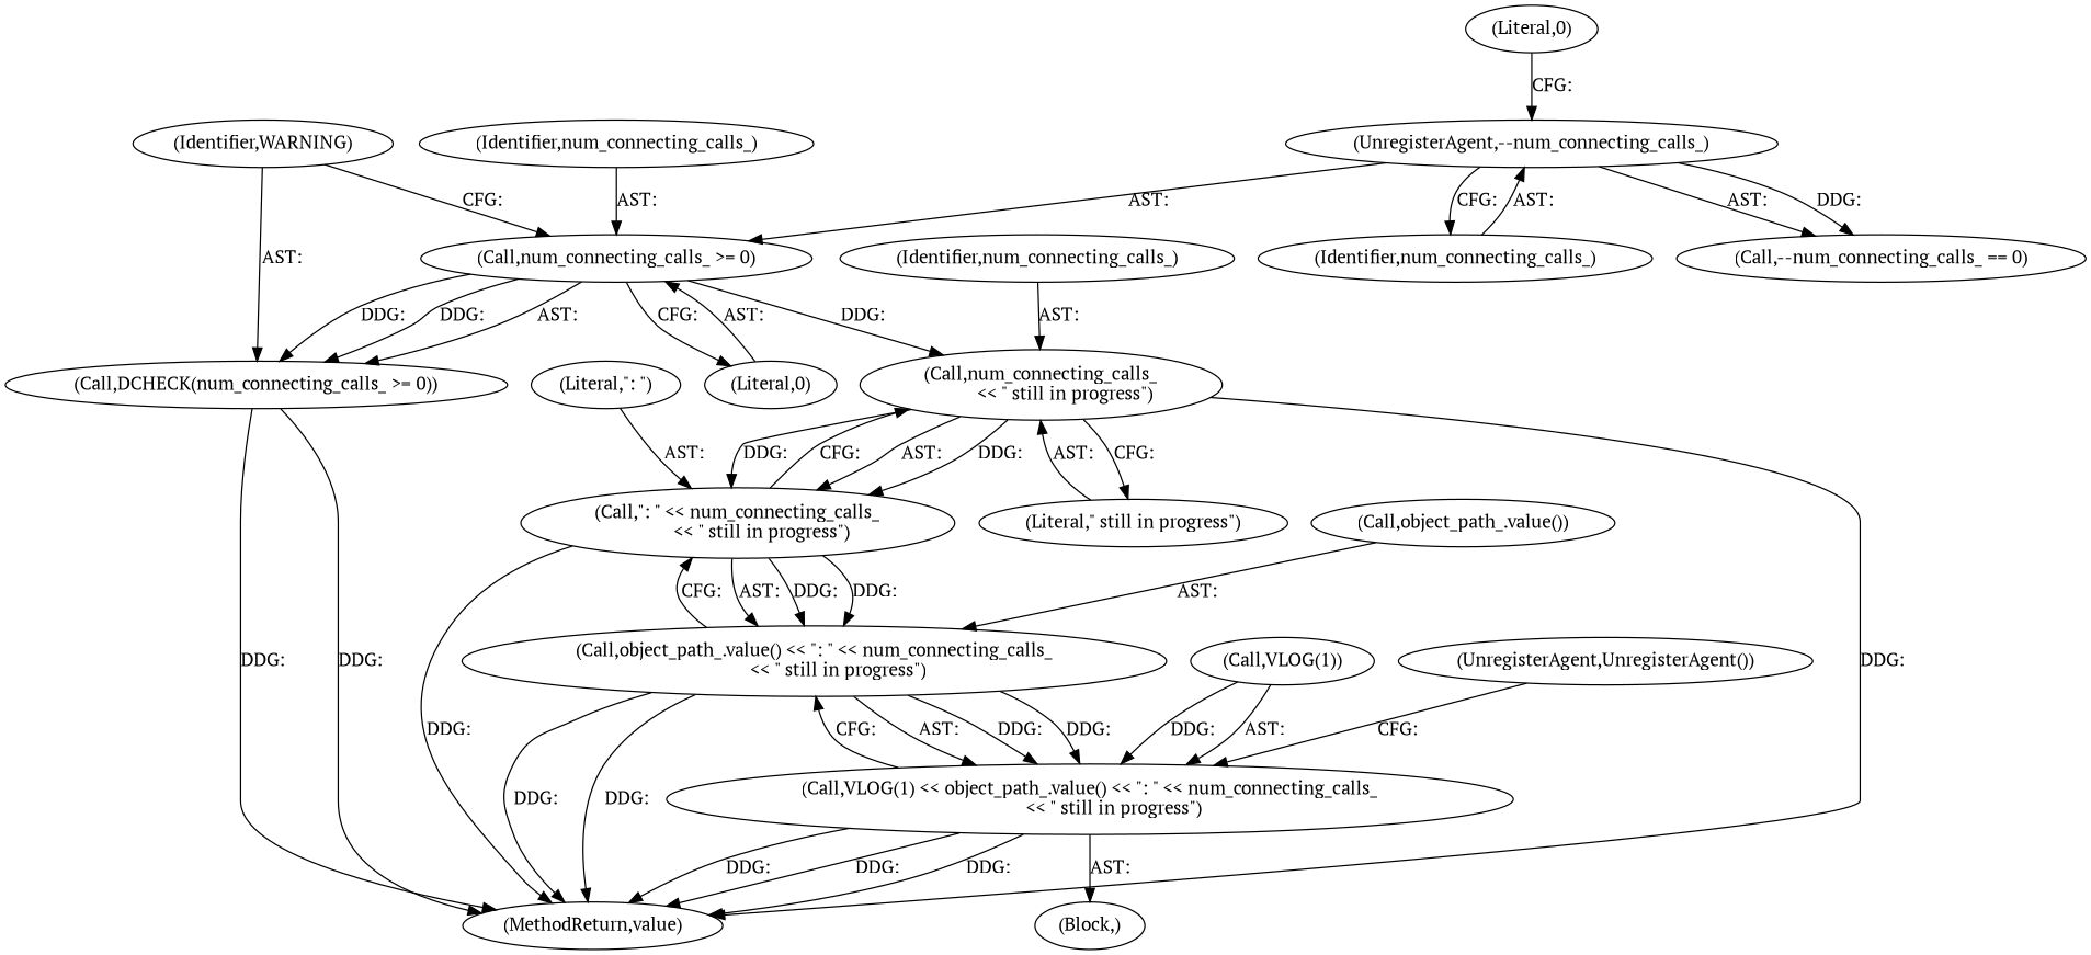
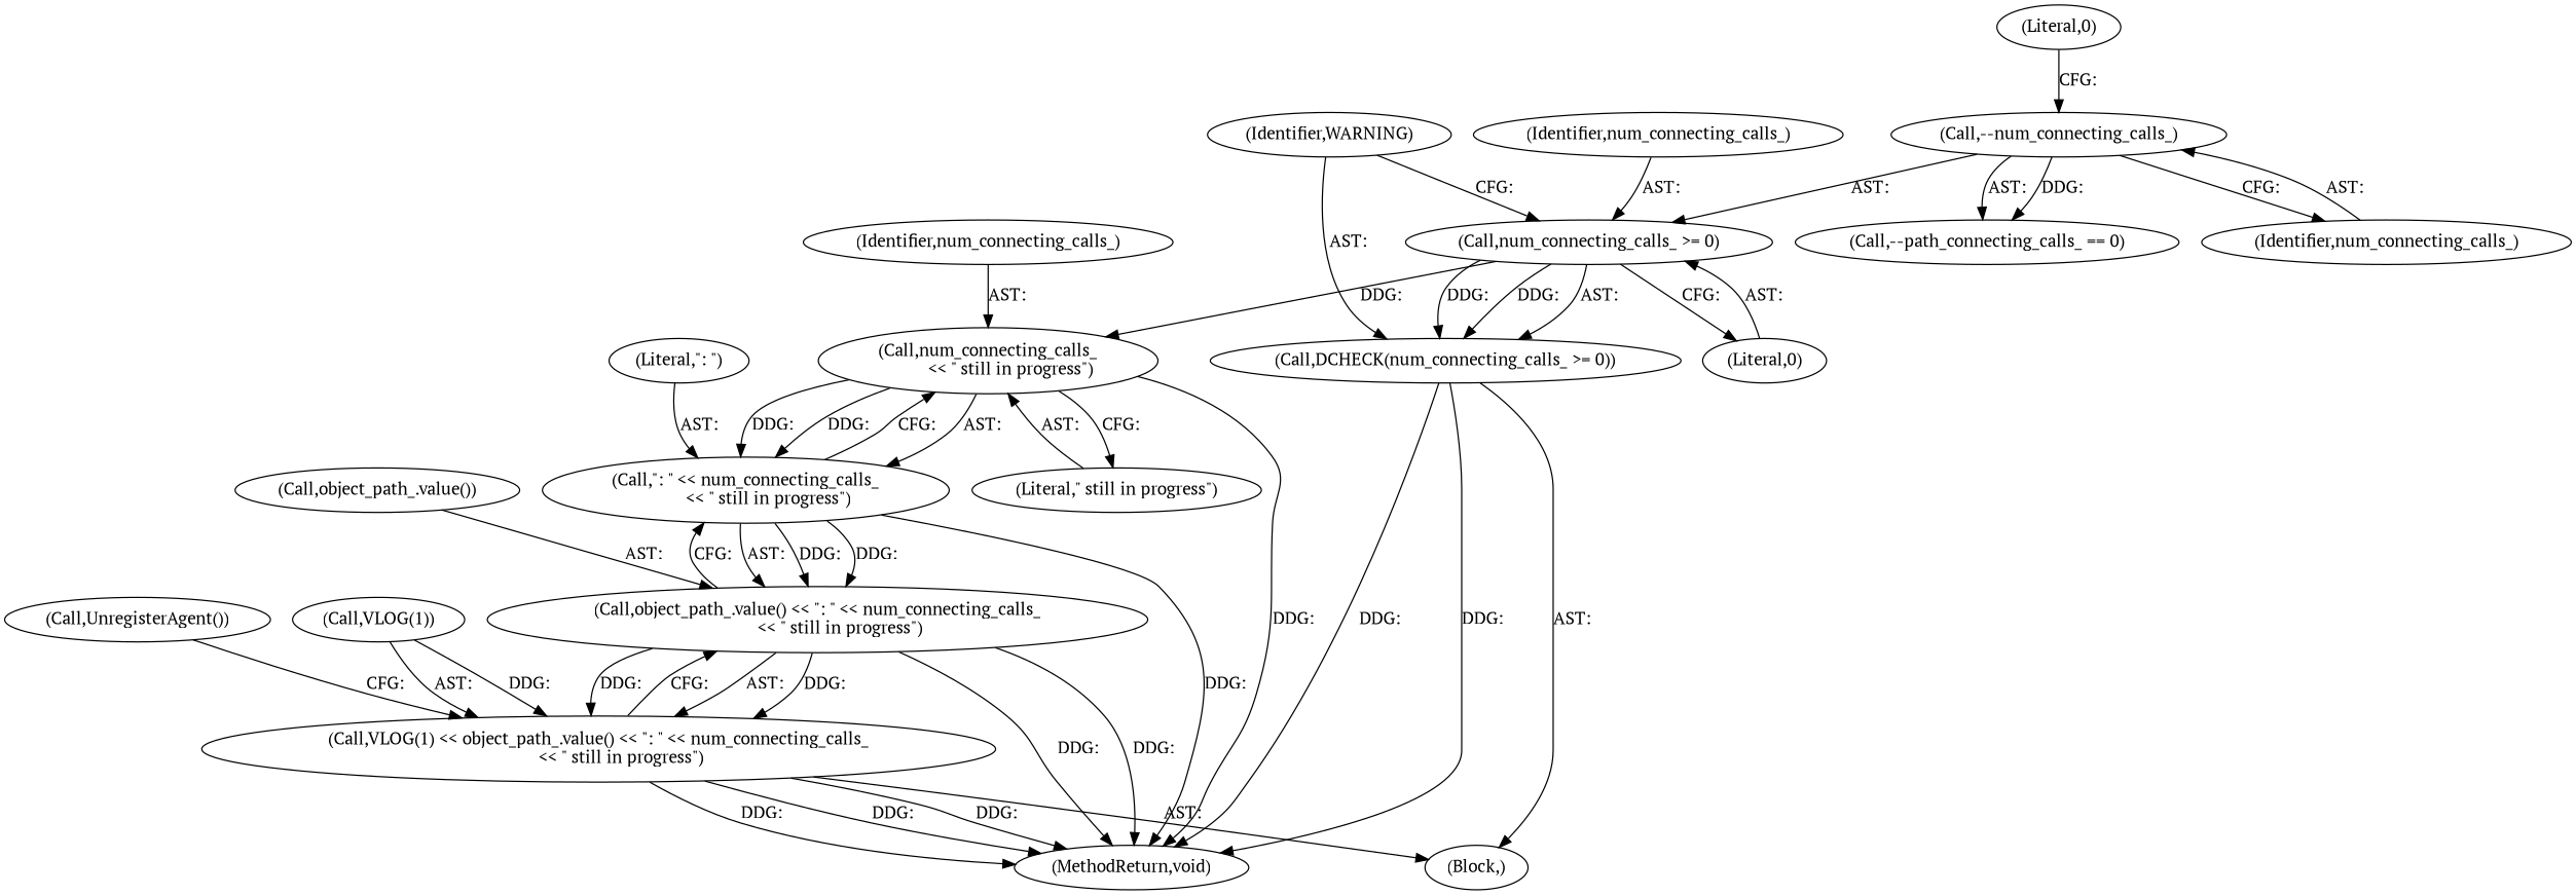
  digraph {
    fontname="PT Serif"
    node [fontname="PT Serif"]
    edge [fontname="PT Serif"]
    n1 [label="(Call,num_connecting_calls_ >= 0)"]
    n2 [label="(Call,DCHECK(num_connecting_calls_ >= 0))"]
    n3 [label="(Call,num_connecting_calls_\n          << \" still in progress\")"]
    n4 [label="(Literal,0)"]
-   n5 [label="(MethodReturn,value)"]
+   n5 [label="(MethodReturn,void)"]
    n6 [label="(Block,)"]
    n7 [label="(Call,\": \" << num_connecting_calls_\n          << \" still in progress\")"]
    n8 [label="(Literal,\" still in progress\")"]
-   n9 [label="(UnregisterAgent,--num_connecting_calls_)"]
+   n9 [label="(Call,--num_connecting_calls_)"]
    n10 [label="(Identifier,num_connecting_calls_)"]
-   n11 [label="(Call,--num_connecting_calls_ == 0)"]
+   n11 [label="(Call,--path_connecting_calls_ == 0)"]
    n12 [label="(Call,object_path_.value() << \": \" << num_connecting_calls_\n          << \" still in progress\")"]
    n13 [label="(Call,VLOG(1) << object_path_.value() << \": \" << num_connecting_calls_\n          << \" still in progress\")"]
    n14 [label="(Identifier,num_connecting_calls_)"]
    n15 [label="(Literal,\": \")"]
    n16 [label="(Identifier,WARNING)"]
    n17 [label="(Call,VLOG(1))"]
-   n18 [label="(UnregisterAgent,UnregisterAgent())"]
+   n18 [label="(Call,UnregisterAgent())"]
    n19 [label="(Literal,0)"]
    n20 [label="(Call,object_path_.value())"]
    n21 [label="(Identifier,num_connecting_calls_)"]
    n1 -> n2 [label="AST: "]
    n1 -> n2 [label="DDG: "]
    n1 -> n2 [label="DDG: "]
    n1 -> n3 [label="DDG: "]
    n1 -> n4 [label="CFG: "]
    n2 -> n5 [label="DDG: "]
    n2 -> n5 [label="DDG: "]
+   n2 -> n6 [label="AST: "]
    n3 -> n5 [label="DDG: "]
    n3 -> n7 [label="AST: "]
    n3 -> n7 [label="DDG: "]
    n3 -> n7 [label="DDG: "]
    n3 -> n8 [label="CFG: "]
    n4 -> n1 [label="AST: "]
    n7 -> n3 [label="CFG: "]
    n7 -> n5 [label="DDG: "]
    n7 -> n12 [label="AST: "]
    n7 -> n12 [label="DDG: "]
    n7 -> n12 [label="DDG: "]
    n8 -> n3 [label="AST: "]
    n9 -> n1 [label="AST: "]
    n9 -> n10 [label="CFG: "]
    n9 -> n11 [label="AST: "]
    n9 -> n11 [label="DDG: "]
    n10 -> n9 [label="AST: "]
    n12 -> n5 [label="DDG: "]
    n12 -> n5 [label="DDG: "]
    n12 -> n7 [label="CFG: "]
    n12 -> n13 [label="AST: "]
    n12 -> n13 [label="DDG: "]
    n12 -> n13 [label="DDG: "]
    n13 -> n5 [label="DDG: "]
    n13 -> n5 [label="DDG: "]
    n13 -> n5 [label="DDG: "]
    n13 -> n6 [label="AST: "]
    n13 -> n12 [label="CFG: "]
    n14 -> n1 [label="AST: "]
    n15 -> n7 [label="AST: "]
    n16 -> n1 [label="CFG: "]
    n16 -> n2 [label="AST: "]
    n17 -> n13 [label="AST: "]
    n17 -> n13 [label="DDG: "]
    n18 -> n13 [label="CFG: "]
    n19 -> n9 [label="CFG: "]
    n20 -> n12 [label="AST: "]
    n21 -> n3 [label="AST: "]
  }
